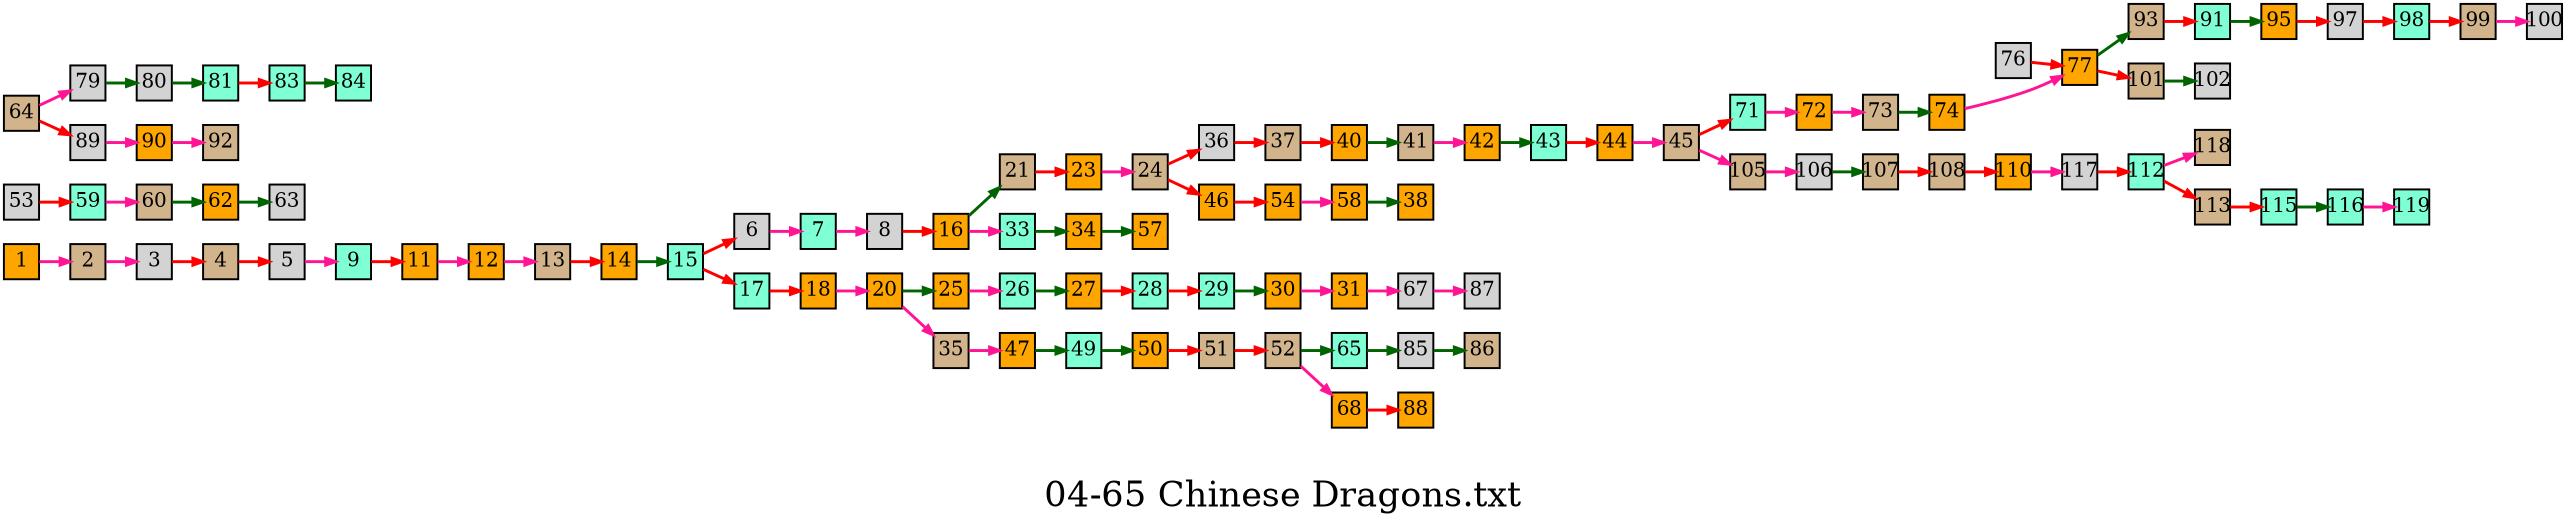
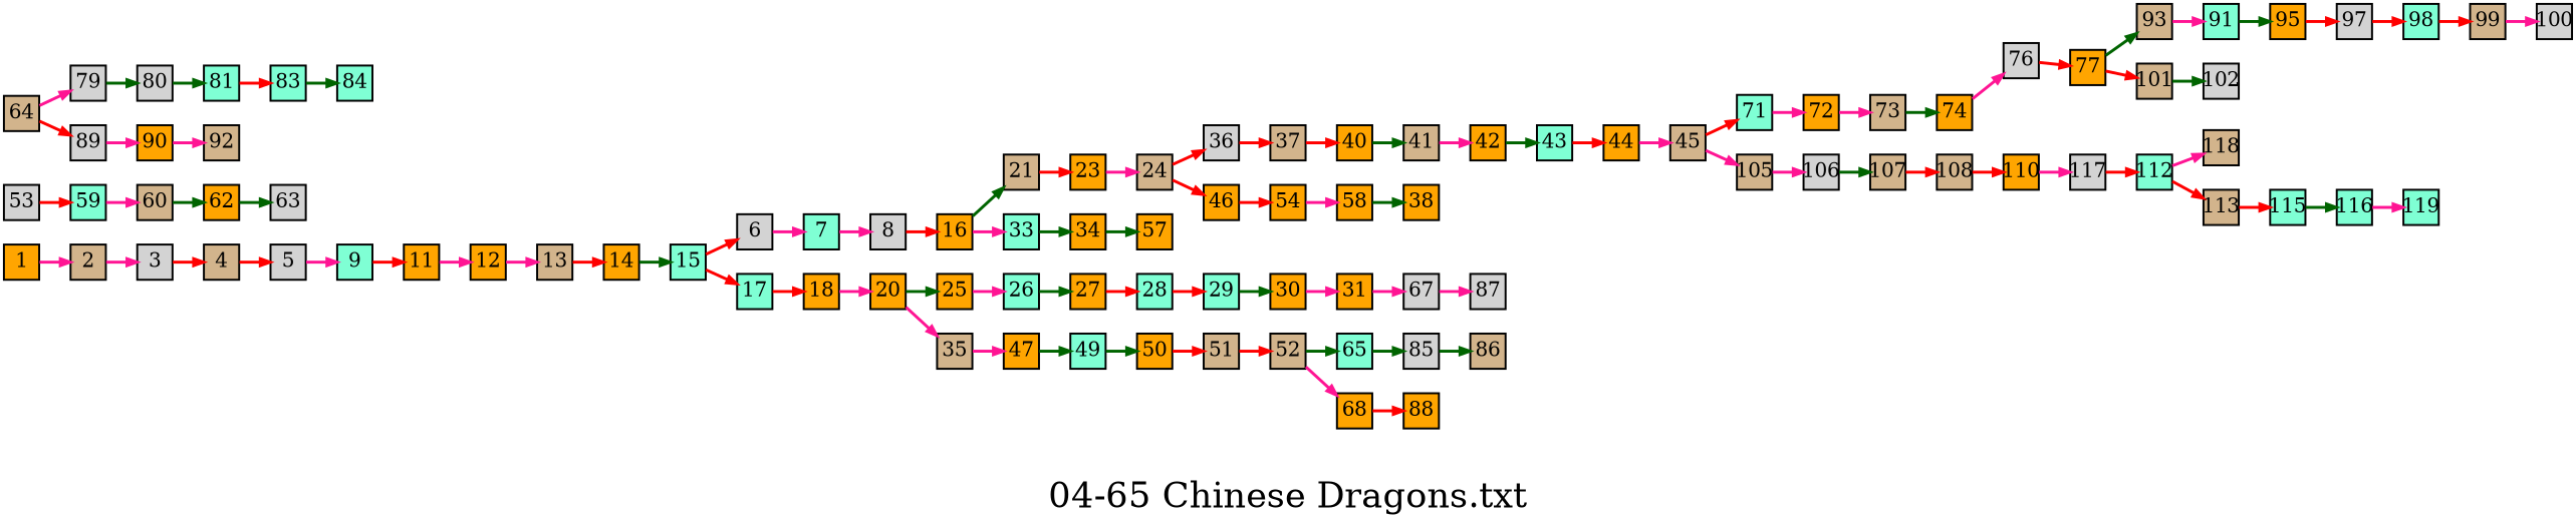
  digraph {
    fontsize=36
    label="04-65 Chinese Dragons.txt"
    nodesep=0.35
    ordering=out
    rankdir=LR
    ranksep=0.45
    node [fillcolor=orange fixedsize=true fontsize=20 labelfloat=true margin="0,0" penwidth=2 regular=true shape=rect style=filled]
    edge [color=deeppink fontsize=12 labelfloat=true penwidth=3]
    2 [fillcolor=tan]
    1
    3 [fillcolor=lightgrey]
    4 [fillcolor=tan]
    5 [fillcolor=lightgrey]
    9 [fillcolor=aquamarine]
    11
    12
    6 [fillcolor=lightgrey]
    7 [fillcolor=aquamarine]
    8 [fillcolor=lightgrey]
    16
    21 [fillcolor=tan]
    33 [fillcolor=aquamarine]
    23
    34
    13 [fillcolor=tan]
    14
    15 [fillcolor=aquamarine]
    17 [fillcolor=aquamarine]
    18
    20
    24 [fillcolor=tan]
    57
    25
    35 [fillcolor=tan]
    26 [fillcolor=aquamarine]
    47
    27
    49 [fillcolor=aquamarine]
    36 [fillcolor=lightgrey]
    46
    37 [fillcolor=tan]
    54
    40
    58
    28 [fillcolor=aquamarine]
    29 [fillcolor=aquamarine]
    30
    31
    67 [fillcolor=lightgrey]
    87 [fillcolor=lightgrey]
    53 [fillcolor=lightgrey]
    59 [fillcolor=aquamarine]
    60 [fillcolor=tan]
    50
    41 [fillcolor=tan]
    42
    43 [fillcolor=aquamarine]
    44
    45 [fillcolor=tan]
    71 [fillcolor=aquamarine]
    105 [fillcolor=tan]
    72
    106 [fillcolor=lightgrey]
    73 [fillcolor=tan]
    107 [fillcolor=tan]
    38
    51 [fillcolor=tan]
    52 [fillcolor=tan]
    65 [fillcolor=aquamarine]
    68
    85 [fillcolor=lightgrey]
    88
    86 [fillcolor=tan]
    62
    63 [fillcolor=lightgrey]
    64 [fillcolor=tan]
    79 [fillcolor=lightgrey]
    89 [fillcolor=lightgrey]
    80 [fillcolor=lightgrey]
    90
    81 [fillcolor=aquamarine]
    92 [fillcolor=tan]
    74
    76 [fillcolor=lightgrey]
    77
    93 [fillcolor=tan]
    101 [fillcolor=tan]
    n80 [fillcolor=aquamarine label=91]
    102 [fillcolor=lightgrey]
    95
    83 [fillcolor=aquamarine]
    84 [fillcolor=aquamarine]
    97 [fillcolor=lightgrey]
    98 [fillcolor=aquamarine]
    99 [fillcolor=tan]
    100 [fillcolor=lightgrey]
    108 [fillcolor=tan]
    110
    n91 [fillcolor=lightgrey label=117]
    112 [fillcolor=aquamarine]
    118 [fillcolor=tan]
    113 [fillcolor=tan]
    115 [fillcolor=aquamarine]
    116 [fillcolor=aquamarine]
    119 [fillcolor=aquamarine]
    2 -> 3
    1 -> 2
    3 -> 4 [color=red]
    4 -> 5 [color=red]
    5 -> 9
    9 -> 11 [color=red]
    11 -> 12
    12 -> 13
    6 -> 7
    7 -> 8
    8 -> 16 [color=red]
    16 -> 21 [color=darkgreen]
    16 -> 33
    21 -> 23 [color=red]
    33 -> 34 [color=darkgreen]
    23 -> 24
    34 -> 57 [color=darkgreen]
    13 -> 14 [color=red]
    14 -> 15 [color=darkgreen]
    15 -> 6 [color=red]
    15 -> 17 [color=red]
    17 -> 18 [color=red]
    18 -> 20
    20 -> 25 [color=darkgreen]
    20 -> 35
    24 -> 36 [color=red]
    24 -> 46 [color=red]
    25 -> 26
    35 -> 47
    26 -> 27 [color=darkgreen]
    47 -> 49 [color=darkgreen]
    27 -> 28 [color=red]
    49 -> 50 [color=darkgreen]
    36 -> 37 [color=red]
    46 -> 54 [color=red]
    37 -> 40 [color=red]
    54 -> 58
    40 -> 41 [color=darkgreen]
    58 -> 38 [color=darkgreen]
    28 -> 29 [color=red]
    29 -> 30 [color=darkgreen]
    30 -> 31
    31 -> 67
    67 -> 87
    53 -> 59 [color=red]
    59 -> 60
    60 -> 62 [color=darkgreen]
    50 -> 51 [color=red]
    41 -> 42
    42 -> 43 [color=darkgreen]
    43 -> 44 [color=red]
    44 -> 45
    45 -> 71 [color=red]
    45 -> 105
    71 -> 72
    105 -> 106
    72 -> 73
    106 -> 107 [color=darkgreen]
    73 -> 74 [color=darkgreen]
    107 -> 108 [color=red]
    51 -> 52 [color=red]
    52 -> 65 [color=darkgreen]
    52 -> 68
    65 -> 85 [color=darkgreen]
    68 -> 88 [color=red]
    85 -> 86 [color=darkgreen]
    62 -> 63 [color=darkgreen]
    64 -> 79
    64 -> 89 [color=red]
    79 -> 80 [color=darkgreen]
    89 -> 90
    80 -> 81 [color=darkgreen]
    90 -> 92
    81 -> 83 [color=red]
-   74 -> 77
+   74 -> 76
    76 -> 77 [color=red]
    77 -> 93 [color=darkgreen]
    77 -> 101 [color=red]
-   93 -> n80 [color=red]
+   93 -> n80
    101 -> 102 [color=darkgreen]
    n80 -> 95 [color=darkgreen]
    95 -> 97 [color=red]
    83 -> 84 [color=darkgreen]
    97 -> 98 [color=red]
    98 -> 99 [color=red]
    99 -> 100
    108 -> 110 [color=red]
    110 -> n91
    n91 -> 112 [color=red]
    112 -> 118
    112 -> 113 [color=red]
    113 -> 115 [color=red]
    115 -> 116 [color=darkgreen]
    116 -> 119
  }
